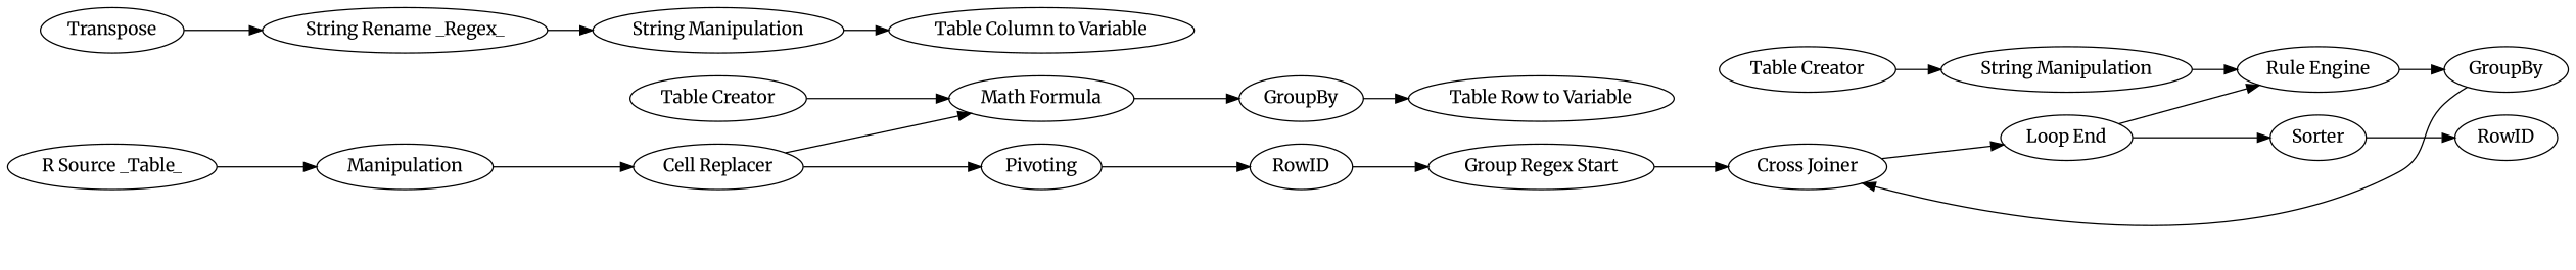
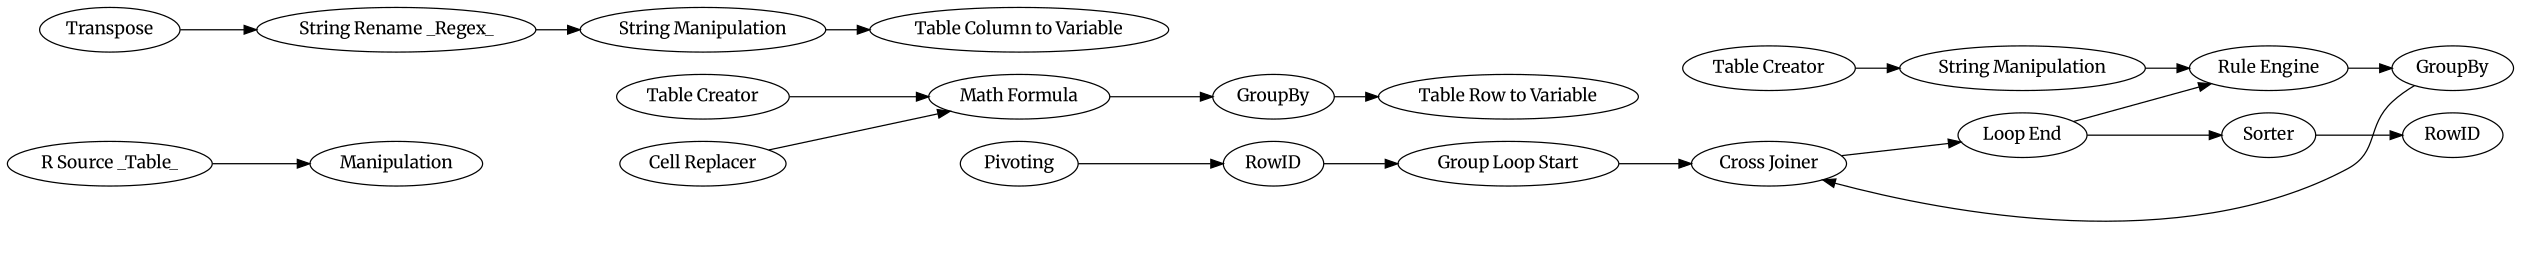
  digraph {
    fontname=Merriweather
    rankdir=LR
    node [fontname=Merriweather]
    edge [fontname=Merriweather]
    n1 [label="Table Creator"]
    n2 [label="Math Formula"]
    n3 [label=GroupBy]
    n4 [label="Table Creator"]
    n5 [label="String Manipulation"]
    n6 [label="Rule Engine"]
    n7 [label="Table Row to Variable"]
    n8 [label="Cell Replacer"]
    n9 [label=Pivoting]
    n10 [label="R Source _Table_"]
    n11 [label=Manipulation]
-   n12 [label="Group Regex Start"]
+   n12 [label="Group Loop Start"]
    n13 [label="Cross Joiner"]
    n14 [label=Transpose]
    n15 [label="String Rename _Regex_"]
    n16 [label="Loop End"]
    n17 [label="String Manipulation"]
    n18 [label="Table Column to Variable"]
    n19 [label=GroupBy]
    n20 [label=Sorter]
    n21 [label=RowID]
    n22 [label=RowID]
    n1 -> n2
    n2 -> n3
    n3 -> n7
    n4 -> n5
    n5 -> n6
    n6 -> n19
    n8 -> n2
-   n8 -> n9
    n9 -> n22
    n10 -> n11
-   n11 -> n8
    n12 -> n13
    n13 -> n16
    n14 -> n15
    n15 -> n17
    n16 -> n6
    n16 -> n20
    n17 -> n18
    n19 -> n13
    n20 -> n21
    n22 -> n12
  }
